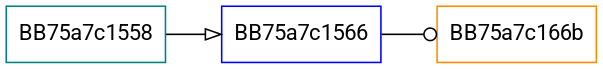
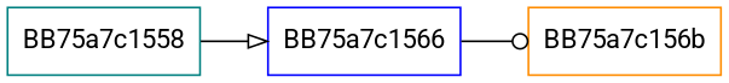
  digraph {
    fontname=Roboto
    rankdir=LR
    splines=ortho
    node [fontname=Roboto shape=box]
    edge [color=black fontname=Roboto]
    BB75a7c1558 [color=teal]
    BB75a7c1566 [color=blue]
-   BB75a7c156b [color=darkorange label=BB75a7c166b]
+   BB75a7c156b [color=darkorange]
    BB75a7c1558 -> BB75a7c1566 [arrowhead=onormal]
    BB75a7c1566 -> BB75a7c156b [arrowhead=odot]
  }
